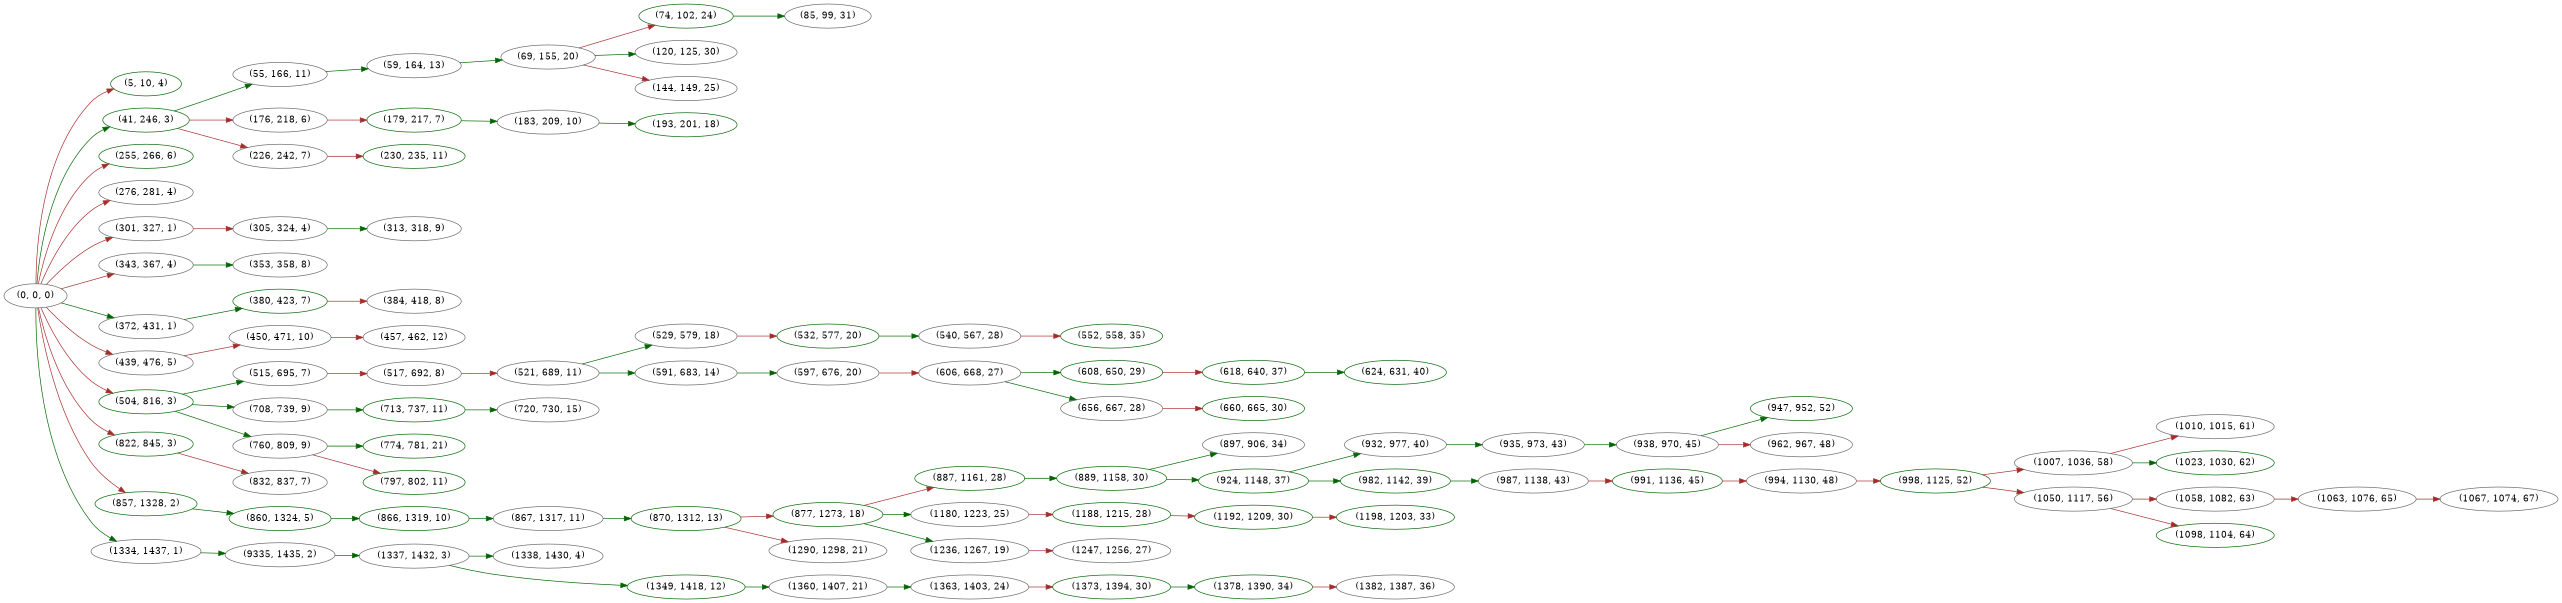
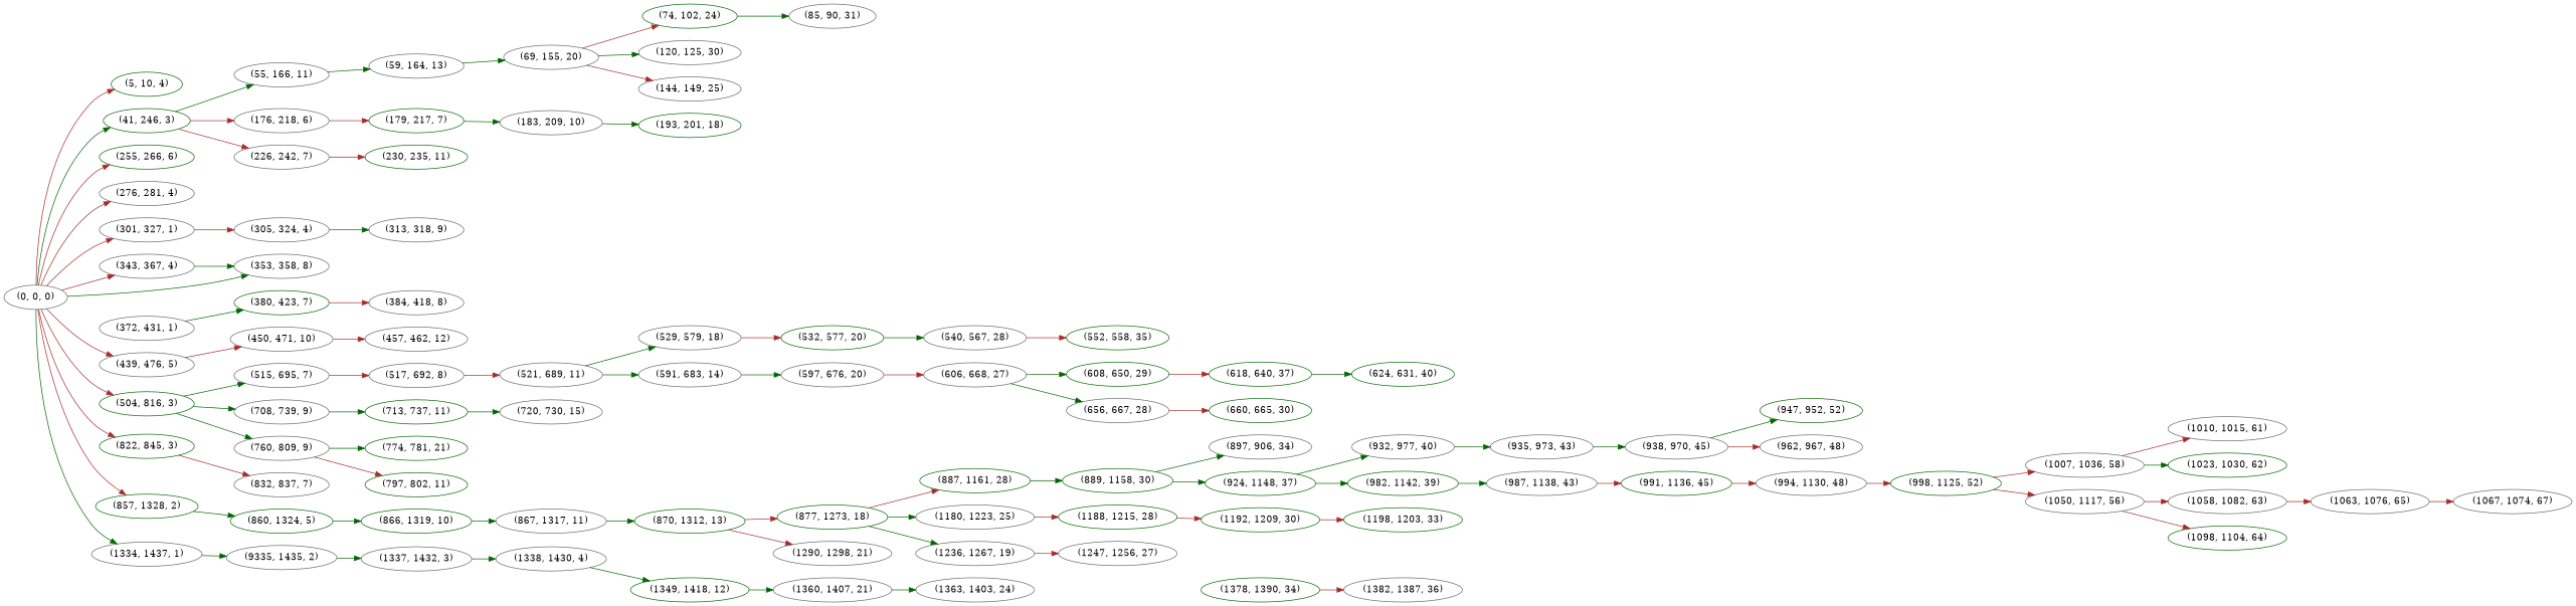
  digraph {
    rankdir=LR
    node [color=gray40]
    edge [color=darkgreen]
    "(5, 10, 4)" [color=darkgreen]
    "(0, 0, 0)"
    "(41, 246, 3)" [color=darkgreen]
    "(255, 266, 6)" [color=darkgreen]
    "(276, 281, 4)"
    "(301, 327, 1)"
    "(343, 367, 4)"
    "(372, 431, 1)"
    "(439, 476, 5)"
    "(504, 816, 3)" [color=darkgreen]
    "(822, 845, 3)" [color=darkgreen]
    "(857, 1328, 2)" [color=darkgreen]
    "(1334, 1437, 1)"
    "(55, 166, 11)"
    "(176, 218, 6)"
    "(226, 242, 7)"
    "(305, 324, 4)"
    "(353, 358, 8)"
    "(380, 423, 7)" [color=darkgreen]
    "(450, 471, 10)"
    "(515, 695, 7)"
    "(708, 739, 9)"
    "(760, 809, 9)"
    "(832, 837, 7)"
    "(860, 1324, 5)" [color=darkgreen]
    n26 [label="(9335, 1435, 2)"]
    "(59, 164, 13)"
    "(179, 217, 7)" [color=darkgreen]
    "(230, 235, 11)" [color=darkgreen]
    "(69, 155, 20)"
    "(74, 102, 24)" [color=darkgreen]
    "(120, 125, 30)"
    "(144, 149, 25)"
-   "(85, 90, 31)" [label="(85, 99, 31)"]
+   "(85, 90, 31)"
    "(183, 209, 10)"
    "(193, 201, 18)" [color=darkgreen]
    "(313, 318, 9)"
    "(384, 418, 8)"
    "(457, 462, 12)"
    "(517, 692, 8)"
    "(713, 737, 11)" [color=darkgreen]
    "(774, 781, 21)" [color=darkgreen]
    "(797, 802, 11)" [color=darkgreen]
    "(521, 689, 11)"
    "(529, 579, 18)"
    "(591, 683, 14)"
    "(532, 577, 20)" [color=darkgreen]
    "(597, 676, 20)"
    "(540, 567, 28)"
    "(552, 558, 35)" [color=darkgreen]
    "(606, 668, 27)"
    "(608, 650, 29)" [color=darkgreen]
    "(656, 667, 28)"
    "(618, 640, 37)" [color=darkgreen]
    "(660, 665, 30)" [color=darkgreen]
    "(624, 631, 40)" [color=darkgreen]
    "(720, 730, 15)"
    "(866, 1319, 10)" [color=darkgreen]
    "(867, 1317, 11)"
    "(870, 1312, 13)" [color=darkgreen]
    "(877, 1273, 18)" [color=darkgreen]
    "(1290, 1298, 21)"
    "(887, 1161, 28)" [color=darkgreen]
    "(1180, 1223, 25)"
    "(1236, 1267, 19)"
    "(889, 1158, 30)" [color=darkgreen]
    "(1188, 1215, 28)" [color=darkgreen]
    "(1247, 1256, 27)"
    "(897, 906, 34)"
    "(924, 1148, 37)" [color=darkgreen]
    "(932, 977, 40)"
    "(982, 1142, 39)" [color=darkgreen]
    "(935, 973, 43)"
    "(987, 1138, 43)"
    "(938, 970, 45)"
    "(947, 952, 52)" [color=darkgreen]
    "(962, 967, 48)"
    "(991, 1136, 45)" [color=darkgreen]
    "(994, 1130, 48)"
    "(998, 1125, 52)" [color=darkgreen]
    "(1007, 1036, 58)"
    "(1050, 1117, 56)"
    "(1010, 1015, 61)"
    "(1023, 1030, 62)" [color=darkgreen]
    "(1058, 1082, 63)"
    "(1098, 1104, 64)" [color=darkgreen]
    "(1063, 1076, 65)"
    "(1067, 1074, 67)"
    "(1192, 1209, 30)" [color=darkgreen]
    "(1198, 1203, 33)" [color=darkgreen]
    "(1337, 1432, 3)"
    "(1338, 1430, 4)"
    "(1349, 1418, 12)" [color=darkgreen]
    "(1360, 1407, 21)"
    "(1363, 1403, 24)"
-   "(1373, 1394, 30)" [color=darkgreen]
    "(1378, 1390, 34)" [color=darkgreen]
    "(1382, 1387, 36)"
    "(0, 0, 0)" -> "(5, 10, 4)" [color=brown]
    "(0, 0, 0)" -> "(41, 246, 3)"
    "(0, 0, 0)" -> "(255, 266, 6)" [color=brown]
    "(0, 0, 0)" -> "(276, 281, 4)" [color=brown]
    "(0, 0, 0)" -> "(301, 327, 1)" [color=brown]
    "(0, 0, 0)" -> "(343, 367, 4)" [color=brown]
-   "(0, 0, 0)" -> "(372, 431, 1)"
+   "(0, 0, 0)" -> "(353, 358, 8)"
    "(0, 0, 0)" -> "(439, 476, 5)" [color=brown]
    "(0, 0, 0)" -> "(504, 816, 3)" [color=brown]
    "(0, 0, 0)" -> "(822, 845, 3)" [color=brown]
    "(0, 0, 0)" -> "(857, 1328, 2)" [color=brown]
    "(0, 0, 0)" -> "(1334, 1437, 1)"
    "(41, 246, 3)" -> "(55, 166, 11)"
    "(41, 246, 3)" -> "(176, 218, 6)" [color=brown]
    "(41, 246, 3)" -> "(226, 242, 7)" [color=brown]
    "(301, 327, 1)" -> "(305, 324, 4)" [color=brown]
    "(343, 367, 4)" -> "(353, 358, 8)"
    "(372, 431, 1)" -> "(380, 423, 7)"
    "(439, 476, 5)" -> "(450, 471, 10)" [color=brown]
    "(504, 816, 3)" -> "(515, 695, 7)"
    "(504, 816, 3)" -> "(708, 739, 9)"
    "(504, 816, 3)" -> "(760, 809, 9)"
    "(822, 845, 3)" -> "(832, 837, 7)" [color=brown]
    "(857, 1328, 2)" -> "(860, 1324, 5)"
    "(1334, 1437, 1)" -> n26
    "(55, 166, 11)" -> "(59, 164, 13)"
    "(176, 218, 6)" -> "(179, 217, 7)" [color=brown]
    "(226, 242, 7)" -> "(230, 235, 11)" [color=brown]
    "(305, 324, 4)" -> "(313, 318, 9)"
    "(380, 423, 7)" -> "(384, 418, 8)" [color=brown]
    "(450, 471, 10)" -> "(457, 462, 12)" [color=brown]
    "(515, 695, 7)" -> "(517, 692, 8)" [color=brown]
    "(708, 739, 9)" -> "(713, 737, 11)"
    "(760, 809, 9)" -> "(774, 781, 21)"
    "(760, 809, 9)" -> "(797, 802, 11)" [color=brown]
    "(860, 1324, 5)" -> "(866, 1319, 10)"
    n26 -> "(1337, 1432, 3)"
    "(59, 164, 13)" -> "(69, 155, 20)"
    "(179, 217, 7)" -> "(183, 209, 10)"
    "(69, 155, 20)" -> "(74, 102, 24)" [color=brown]
    "(69, 155, 20)" -> "(120, 125, 30)"
    "(69, 155, 20)" -> "(144, 149, 25)" [color=brown]
    "(74, 102, 24)" -> "(85, 90, 31)"
    "(183, 209, 10)" -> "(193, 201, 18)"
    "(517, 692, 8)" -> "(521, 689, 11)" [color=brown]
    "(713, 737, 11)" -> "(720, 730, 15)"
    "(521, 689, 11)" -> "(529, 579, 18)"
    "(521, 689, 11)" -> "(591, 683, 14)"
    "(529, 579, 18)" -> "(532, 577, 20)" [color=brown]
    "(591, 683, 14)" -> "(597, 676, 20)"
    "(532, 577, 20)" -> "(540, 567, 28)"
    "(597, 676, 20)" -> "(606, 668, 27)" [color=brown]
    "(540, 567, 28)" -> "(552, 558, 35)" [color=brown]
    "(606, 668, 27)" -> "(608, 650, 29)"
    "(606, 668, 27)" -> "(656, 667, 28)"
    "(608, 650, 29)" -> "(618, 640, 37)" [color=brown]
    "(656, 667, 28)" -> "(660, 665, 30)" [color=brown]
    "(618, 640, 37)" -> "(624, 631, 40)"
    "(866, 1319, 10)" -> "(867, 1317, 11)"
    "(867, 1317, 11)" -> "(870, 1312, 13)"
    "(870, 1312, 13)" -> "(877, 1273, 18)" [color=brown]
    "(870, 1312, 13)" -> "(1290, 1298, 21)" [color=brown]
    "(877, 1273, 18)" -> "(887, 1161, 28)" [color=brown]
    "(877, 1273, 18)" -> "(1180, 1223, 25)"
    "(877, 1273, 18)" -> "(1236, 1267, 19)"
    "(887, 1161, 28)" -> "(889, 1158, 30)"
    "(1180, 1223, 25)" -> "(1188, 1215, 28)" [color=brown]
    "(1236, 1267, 19)" -> "(1247, 1256, 27)" [color=brown]
    "(889, 1158, 30)" -> "(897, 906, 34)"
    "(889, 1158, 30)" -> "(924, 1148, 37)"
    "(1188, 1215, 28)" -> "(1192, 1209, 30)" [color=brown]
    "(924, 1148, 37)" -> "(932, 977, 40)"
    "(924, 1148, 37)" -> "(982, 1142, 39)"
    "(932, 977, 40)" -> "(935, 973, 43)"
    "(982, 1142, 39)" -> "(987, 1138, 43)"
    "(935, 973, 43)" -> "(938, 970, 45)"
    "(987, 1138, 43)" -> "(991, 1136, 45)" [color=brown]
    "(938, 970, 45)" -> "(947, 952, 52)"
    "(938, 970, 45)" -> "(962, 967, 48)" [color=brown]
    "(991, 1136, 45)" -> "(994, 1130, 48)" [color=brown]
    "(994, 1130, 48)" -> "(998, 1125, 52)" [color=brown]
    "(998, 1125, 52)" -> "(1007, 1036, 58)" [color=brown]
    "(998, 1125, 52)" -> "(1050, 1117, 56)" [color=brown]
    "(1007, 1036, 58)" -> "(1010, 1015, 61)" [color=brown]
    "(1007, 1036, 58)" -> "(1023, 1030, 62)"
    "(1050, 1117, 56)" -> "(1058, 1082, 63)" [color=brown]
    "(1050, 1117, 56)" -> "(1098, 1104, 64)" [color=brown]
    "(1058, 1082, 63)" -> "(1063, 1076, 65)" [color=brown]
    "(1063, 1076, 65)" -> "(1067, 1074, 67)" [color=brown]
    "(1192, 1209, 30)" -> "(1198, 1203, 33)" [color=brown]
    "(1337, 1432, 3)" -> "(1338, 1430, 4)"
-   "(1337, 1432, 3)" -> "(1349, 1418, 12)"
+   "(1338, 1430, 4)" -> "(1349, 1418, 12)"
    "(1349, 1418, 12)" -> "(1360, 1407, 21)"
    "(1360, 1407, 21)" -> "(1363, 1403, 24)"
-   "(1363, 1403, 24)" -> "(1373, 1394, 30)" [color=brown]
-   "(1373, 1394, 30)" -> "(1378, 1390, 34)"
    "(1378, 1390, 34)" -> "(1382, 1387, 36)" [color=brown]
  }
